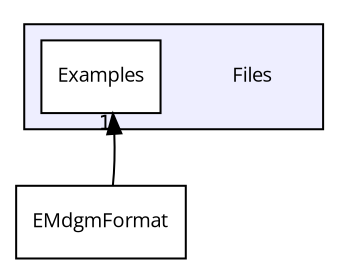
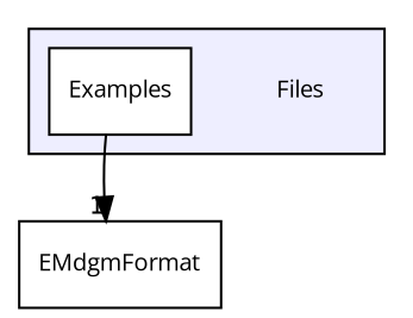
  digraph {
    compound=true
    fontname="Open Sans"
    node [fontname="Open Sans" fontsize=10 shape=box]
    n1 [label=Files shape=plaintext]
    n2 [color=black fillcolor=white label=Examples style=filled]
    n3 [label=EMdgmFormat]
    subgraph cluster_1 {
      bgcolor="#eeeeff"
      pencolor=black
      n1
      n2
    }
-   n3 -> n2 [headlabel=1 labeldistance=1.5 labelfontname=Helvetica labelfontsize=10 fontname="Open Sans"]
+   n2 -> n3 [headlabel=1 labeldistance=1.5 labelfontname=Helvetica labelfontsize=10 fontname="Open Sans"]
  }
